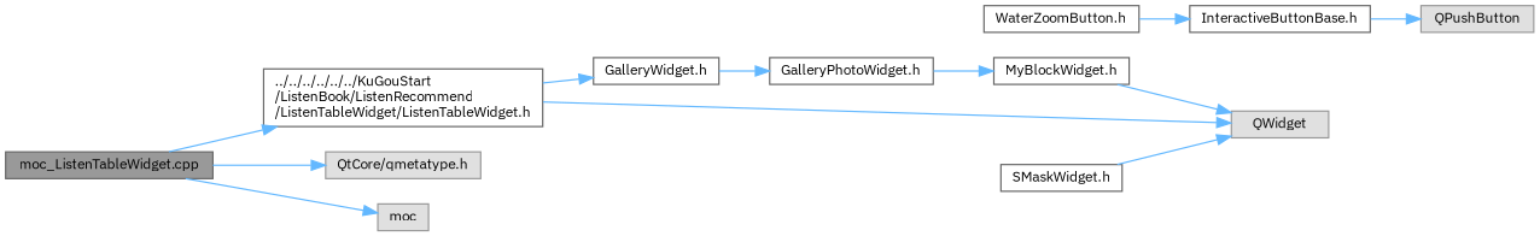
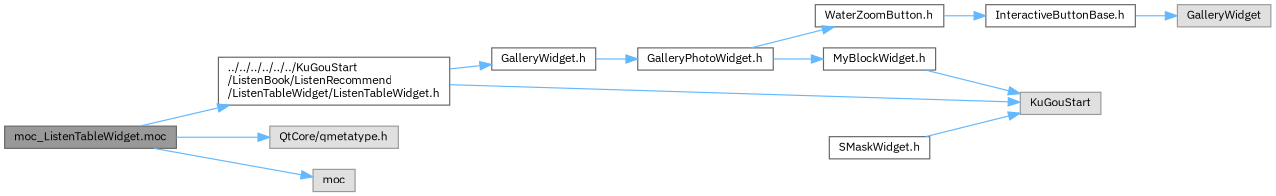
  digraph {
    fontname="IBM Plex Sans"
    rankdir=LR
    node [color=grey40 fillcolor=white fontname="IBM Plex Sans" fontsize=10 shape=box style=filled]
    edge [color=steelblue1 fontname="IBM Plex Sans" fontsize=10 labelfontname=Helvetica labelfontsize=10 style=solid]
-   n1 [color=gray40 fillcolor=grey60 fontcolor=black height=0.2 label="moc_ListenTableWidget.cpp" width=0.4]
+   n1 [color=gray40 fillcolor=grey60 fontcolor=black height=0.2 label="moc_ListenTableWidget.moc" width=0.4]
    n2 [height=0.2 label="../../../../../../KuGouStart\l/ListenBook/ListenRecommend\l/ListenTableWidget/ListenTableWidget.h" width=0.4]
    n3 [color=grey60 fillcolor="#E0E0E0" height=0.2 label="QtCore/qmetatype.h" width=0.4]
    n4 [color=grey60 fillcolor="#E0E0E0" height=0.2 label=moc width=0.4]
    n5 [height=0.2 label="GalleryWidget.h" width=0.4]
-   n6 [color=grey60 fillcolor="#E0E0E0" height=0.2 label=QWidget width=0.4]
+   n6 [color=grey60 fillcolor="#E0E0E0" height=0.2 label=KuGouStart width=0.4]
    n7 [height=0.2 label="GalleryPhotoWidget.h" width=0.4]
    n8 [height=0.2 label="MyBlockWidget.h" width=0.4]
    n9 [height=0.2 label="WaterZoomButton.h" width=0.4]
    n10 [height=0.2 label="InteractiveButtonBase.h" width=0.4]
    n11 [height=0.2 label="SMaskWidget.h" width=0.4]
-   n12 [color=grey60 fillcolor="#E0E0E0" height=0.2 label=QPushButton width=0.4]
+   n12 [color=grey60 fillcolor="#E0E0E0" height=0.2 label=GalleryWidget width=0.4]
    n1 -> n2
    n1 -> n3
    n1 -> n4
    n2 -> n5
    n2 -> n6
    n5 -> n7
    n7 -> n8
+   n7 -> n9
    n8 -> n6
    n9 -> n10
    n10 -> n12
    n11 -> n6
  }
